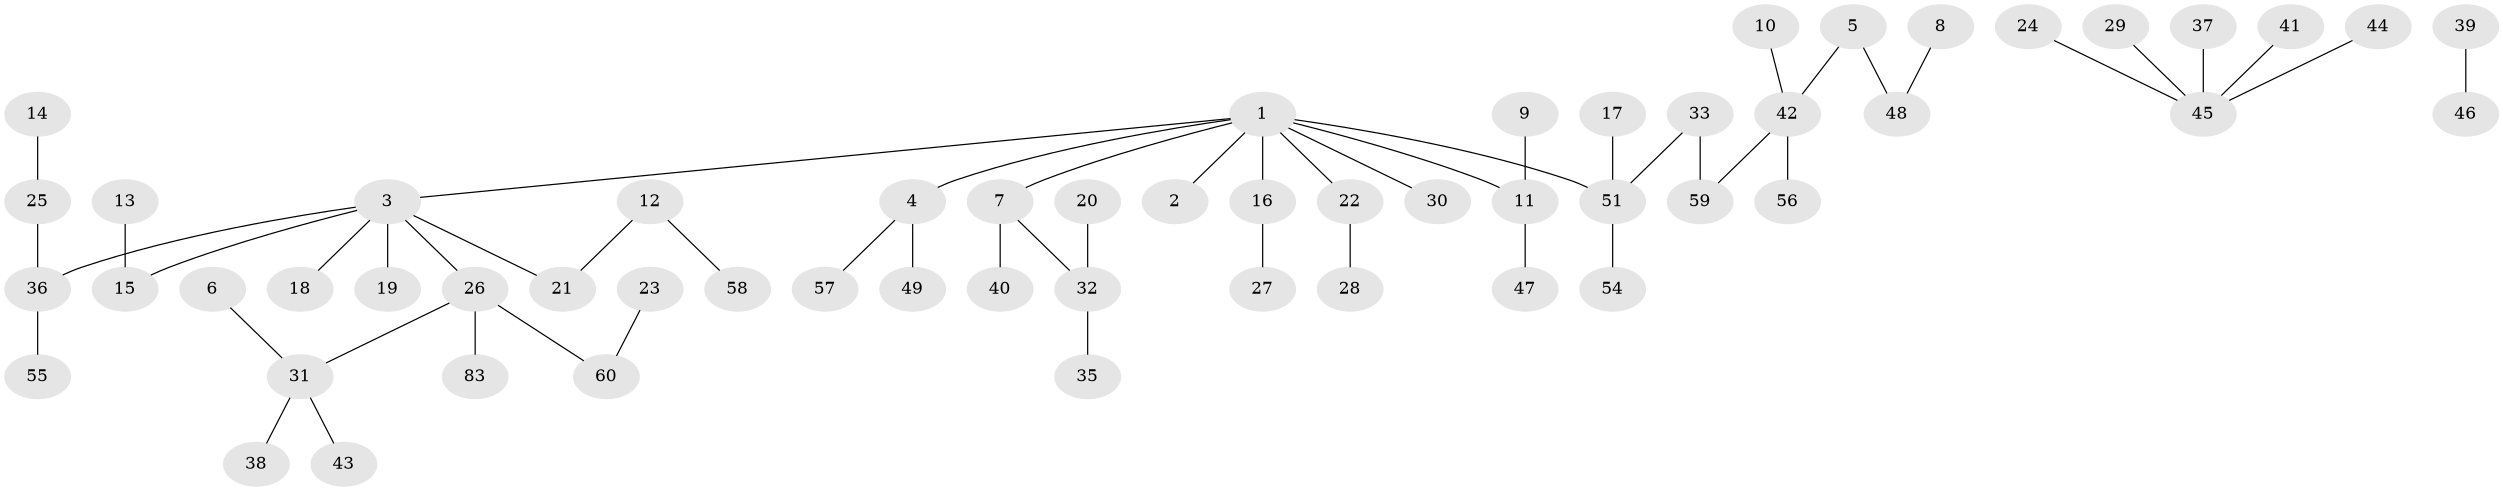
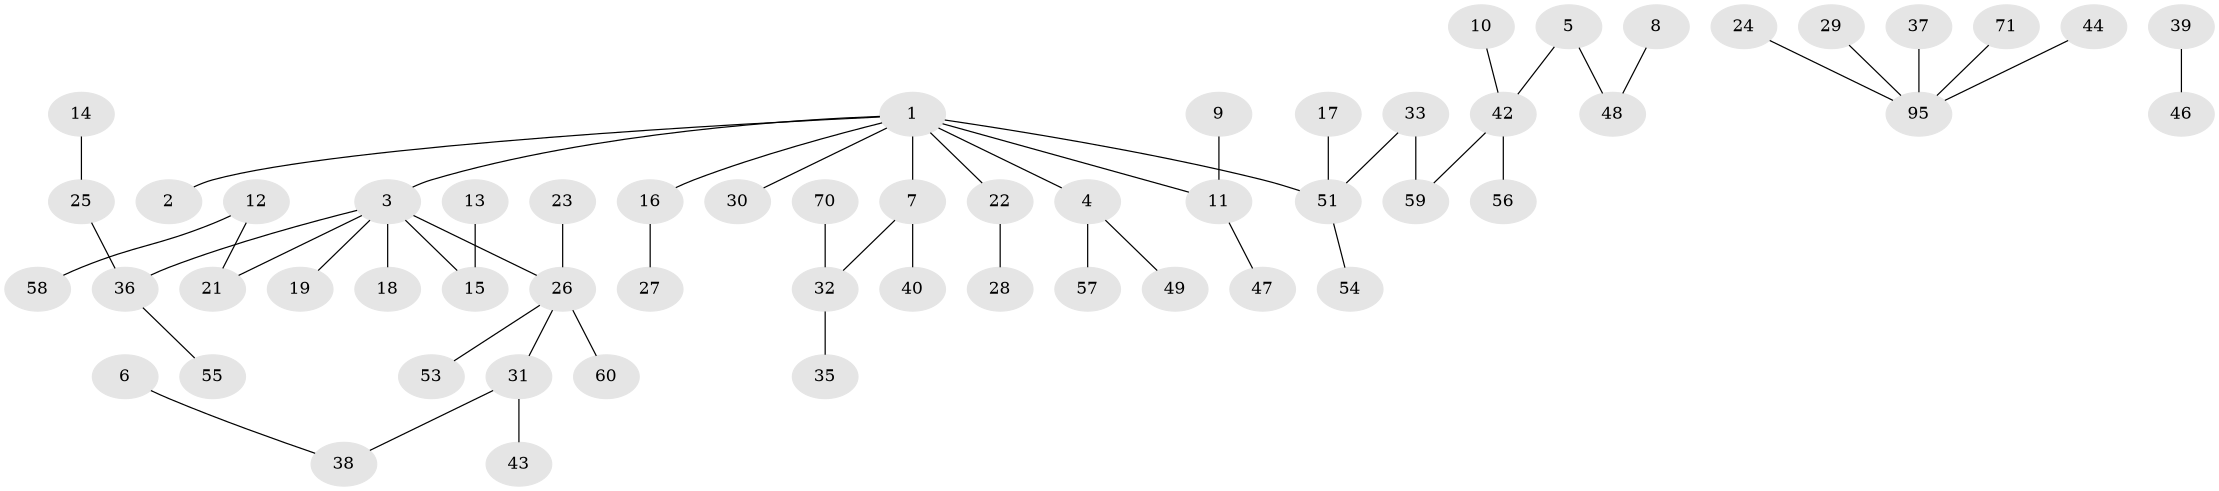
  graph {
    node [color=gray90 style=filled]
    edge [weight=1.0]
    1
    2
    3
    4
    7
    11
    16
    22
    30
    51
    15
    18
    19
    21
    26
    36
    49
    57
    32
    40
    47
    27
    28
    54
    31
    60
-   53 [label=83]
+   53
    55
    5
    42
    48
    59
    56
    6
    38
    43
    35
    8
    9
    10
    12
    58
    13
    14
    25
    17
-   20
+   20 [label=70]
    23
    24
-   45
+   45 [label=95]
    29
    33
    37
    39
    46
-   41
+   41 [label=71]
    44
    1 -- 2
    1 -- 3
    1 -- 4
    1 -- 7
    1 -- 11
    1 -- 16
    1 -- 22
    1 -- 30
    1 -- 51
    3 -- 15
    3 -- 18
    3 -- 19
    3 -- 21
    3 -- 26
    3 -- 36
    4 -- 49
    4 -- 57
    7 -- 32
    7 -- 40
    11 -- 47
    16 -- 27
    22 -- 28
    51 -- 54
    26 -- 31
    26 -- 60
    26 -- 53
    36 -- 55
    32 -- 35
    31 -- 38
    31 -- 43
    5 -- 42
    5 -- 48
    42 -- 59
    42 -- 56
-   6 -- 31
+   6 -- 38
    8 -- 48
    9 -- 11
    10 -- 42
    12 -- 21
    12 -- 58
    13 -- 15
    14 -- 25
    25 -- 36
    17 -- 51
    20 -- 32
-   23 -- 60
+   23 -- 26
    24 -- 45
    29 -- 45
    33 -- 51
    33 -- 59
    37 -- 45
    39 -- 46
    41 -- 45
    44 -- 45
  }
